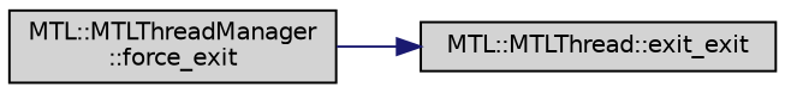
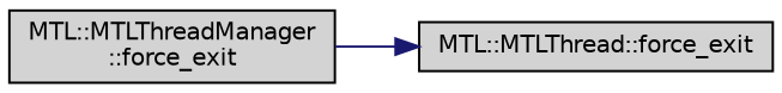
  digraph {
    rankdir=RL
    node [color=black fillcolor=lightgrey fontname=Helvetica fontsize=10 shape=record style=filled]
-   n1 [fontcolor=black height=0.2 label="MTL::MTLThread::exit_exit" width=0.4]
+   n1 [fontcolor=black height=0.2 label="MTL::MTLThread::force_exit" width=0.4]
    n2 [height=0.2 label="MTL::MTLThreadManager\l::force_exit" width=0.4]
    n1 -> n2 [color=midnightblue dir=back fontname=Helvetica fontsize=10 labelfontname=Helvetica labelfontsize=10 style=solid]
  }
